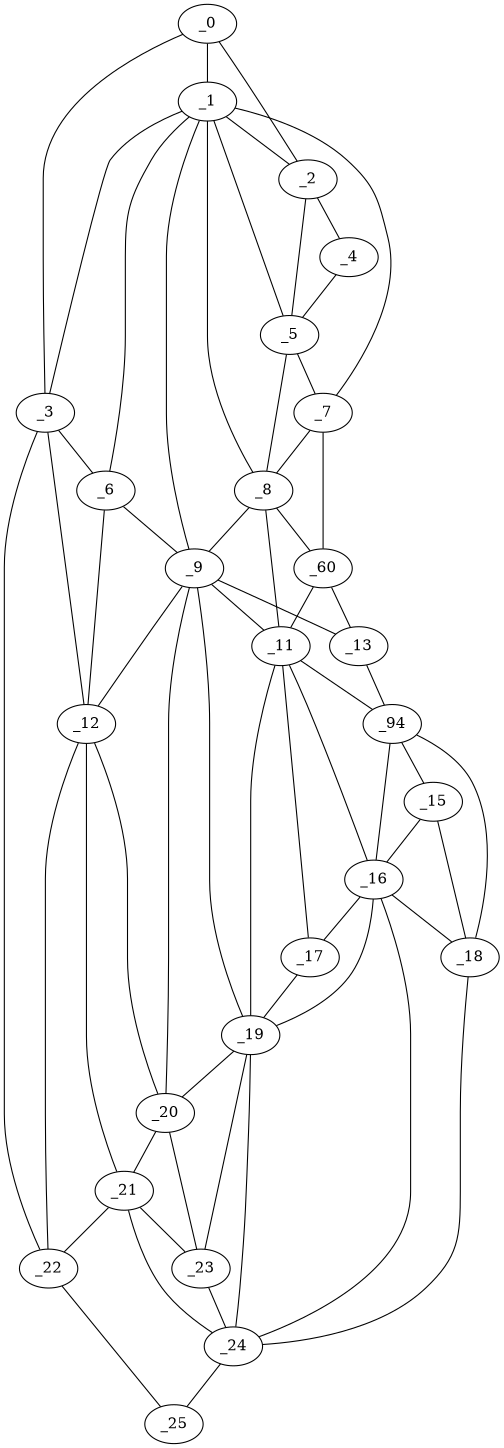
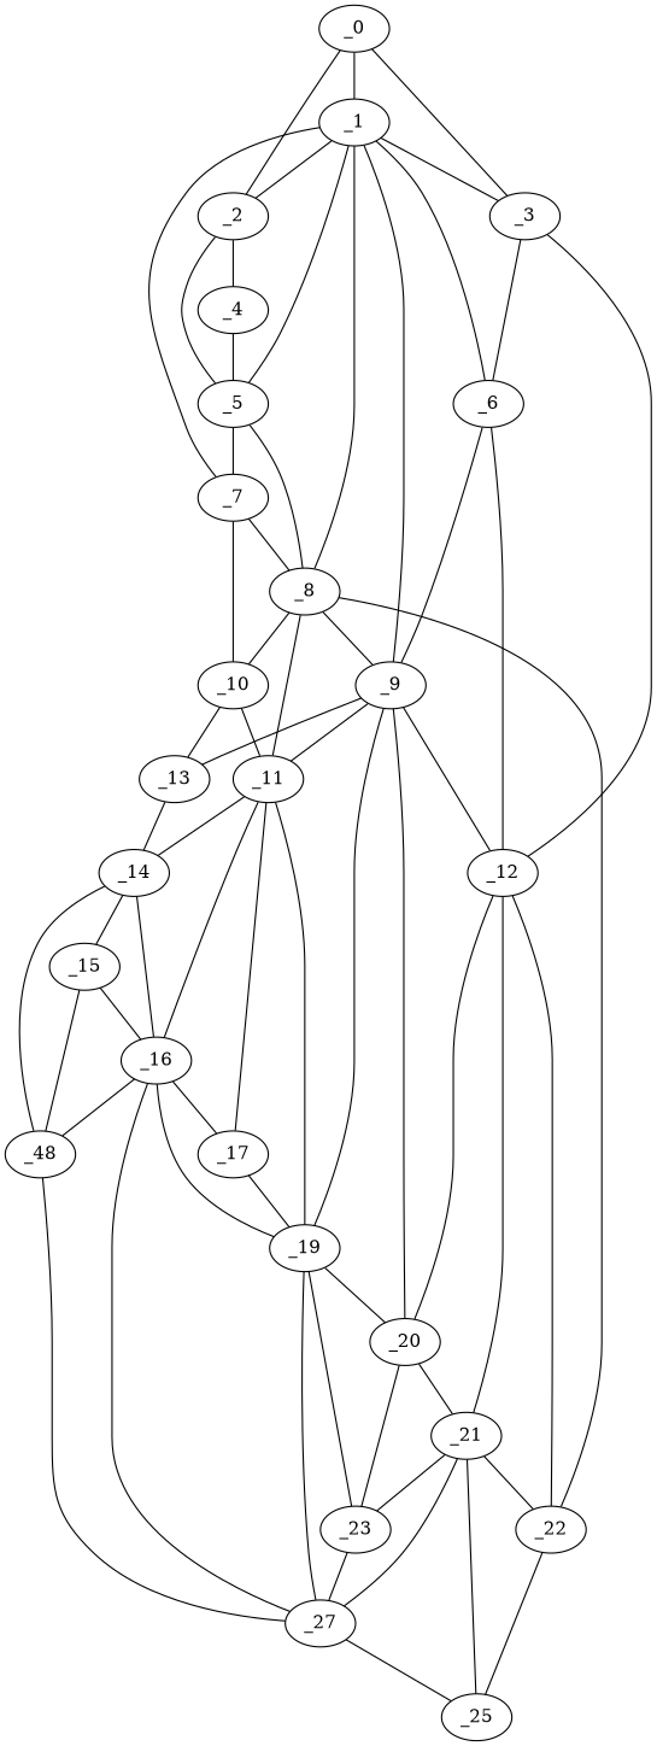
  graph {
    node [x=103 y=24]
    edge [valence=2]
    _0 [x=5 y=62]
    _1 [x=22 y=64]
    _2 [x=31 y=16]
    _3 [x=35 y=94]
    _5 [x=42]
    _6 [x=42 y=91]
    _8 [x=53 y=25]
    _9 [x=58 y=89]
    _7 [x=51 y=10]
    _4 [x=37 y=11]
    _12 [x=65 y=97]
    _22 [x=118 y=104]
-   _10 [x=63 y=10 label=_60]
+   _10 [x=63 y=10]
    _11 [x=65]
    _19 [y=47]
    _20 [y=72]
    _13 [x=79 y=11]
    _21 [x=115 y=87]
    _25 [x=124 y=99]
-   _14 [x=87 y=12 label=_94]
+   _14 [x=87 y=12]
    _16 [x=101 y=31]
    _17 [x=101 y=38]
-   _24 [x=124 y=71]
+   _24 [x=124 y=71 label=_27]
    _23 [x=119 y=69]
    _15 [x=98 y=19]
-   _18 [y=19]
+   _18 [y=19 label=_48]
    _0 -- _1
    _0 -- _2 [valence=1]
    _0 -- _3 [valence=1]
    _1 -- _2
    _1 -- _3 [valence=1]
    _1 -- _5
    _1 -- _6
    _1 -- _8 [valence=1]
    _1 -- _9 [valence=1]
    _1 -- _7 [valence=1]
    _2 -- _5 [valence=1]
    _2 -- _4 [valence=1]
    _3 -- _6
    _3 -- _12 [valence=1]
-   _3 -- _22 [valence=1]
+   _8 -- _22 [valence=1]
    _5 -- _8
    _5 -- _7 [valence=1]
    _6 -- _9
    _6 -- _12
    _8 -- _9
    _8 -- _10
    _8 -- _11 [valence=1]
    _9 -- _12 [valence=1]
    _9 -- _11 [valence=1]
    _9 -- _19
    _9 -- _20
    _9 -- _13
    _7 -- _8
    _7 -- _10 [valence=1]
    _4 -- _5 [valence=1]
    _12 -- _22
    _12 -- _20
    _12 -- _21
    _22 -- _25 [valence=1]
    _10 -- _11
    _10 -- _13 [valence=1]
    _11 -- _19
    _11 -- _14
    _11 -- _16 [valence=1]
    _11 -- _17 [valence=1]
    _19 -- _20 [valence=1]
    _19 -- _24
    _19 -- _23
    _20 -- _21
    _20 -- _23
    _13 -- _14 [valence=1]
    _21 -- _22 [valence=1]
+   _21 -- _25
    _21 -- _24 [valence=1]
    _21 -- _23
    _14 -- _16
    _14 -- _15 [valence=1]
    _14 -- _18 [valence=1]
    _16 -- _19
    _16 -- _17
    _16 -- _24
    _16 -- _18
    _17 -- _19
    _24 -- _25 [valence=1]
    _23 -- _24
    _15 -- _16
    _15 -- _18
    _18 -- _24 [valence=1]
  }
